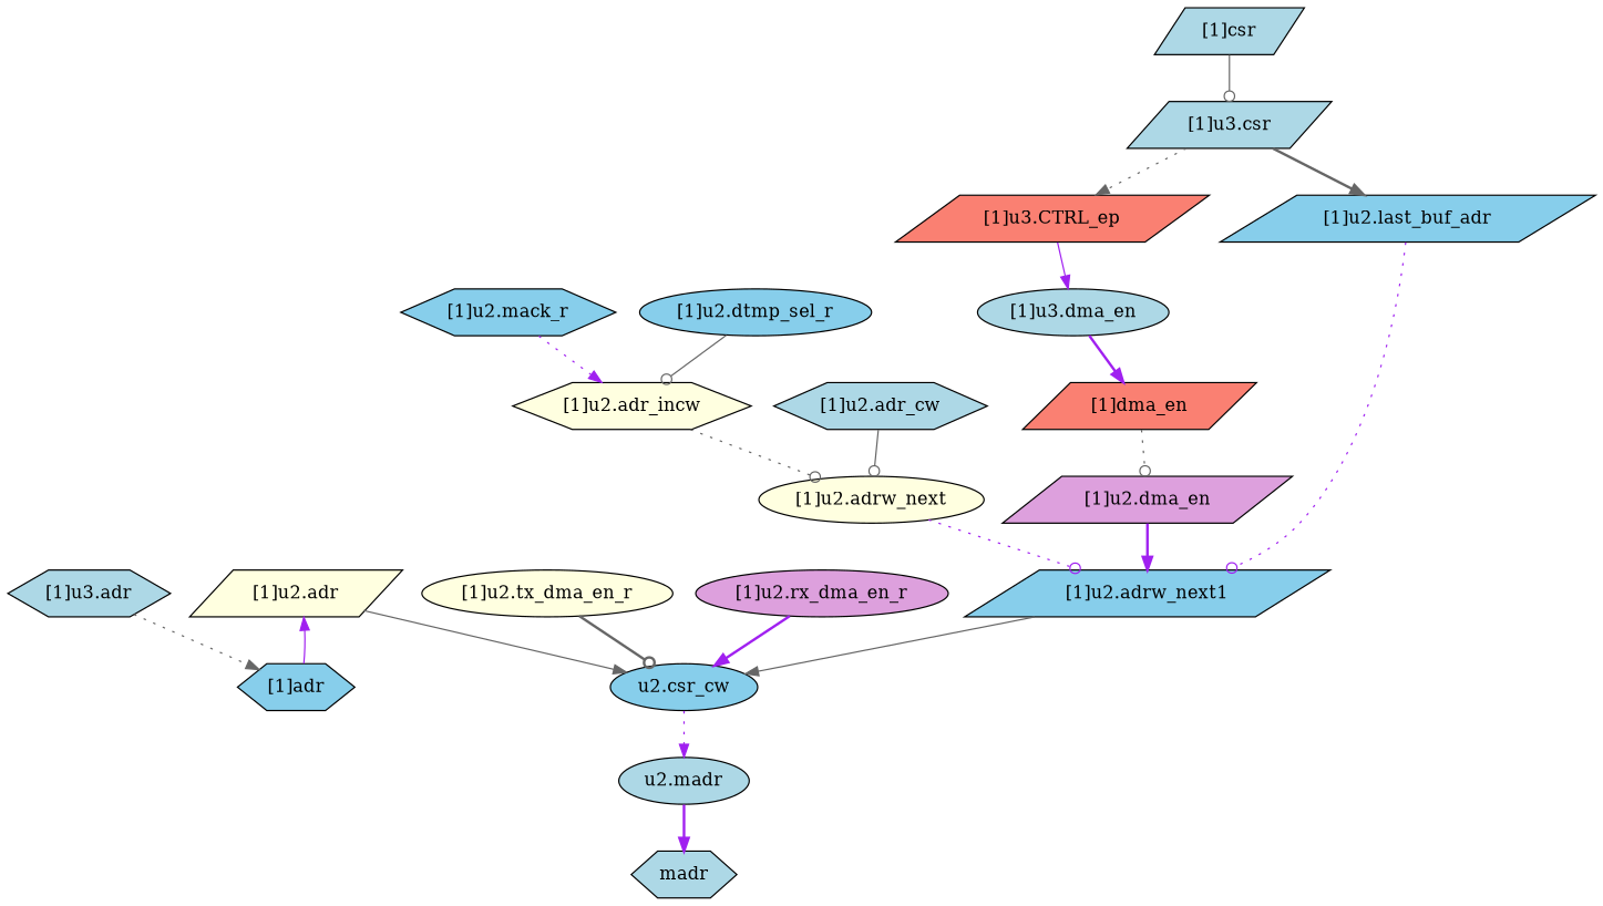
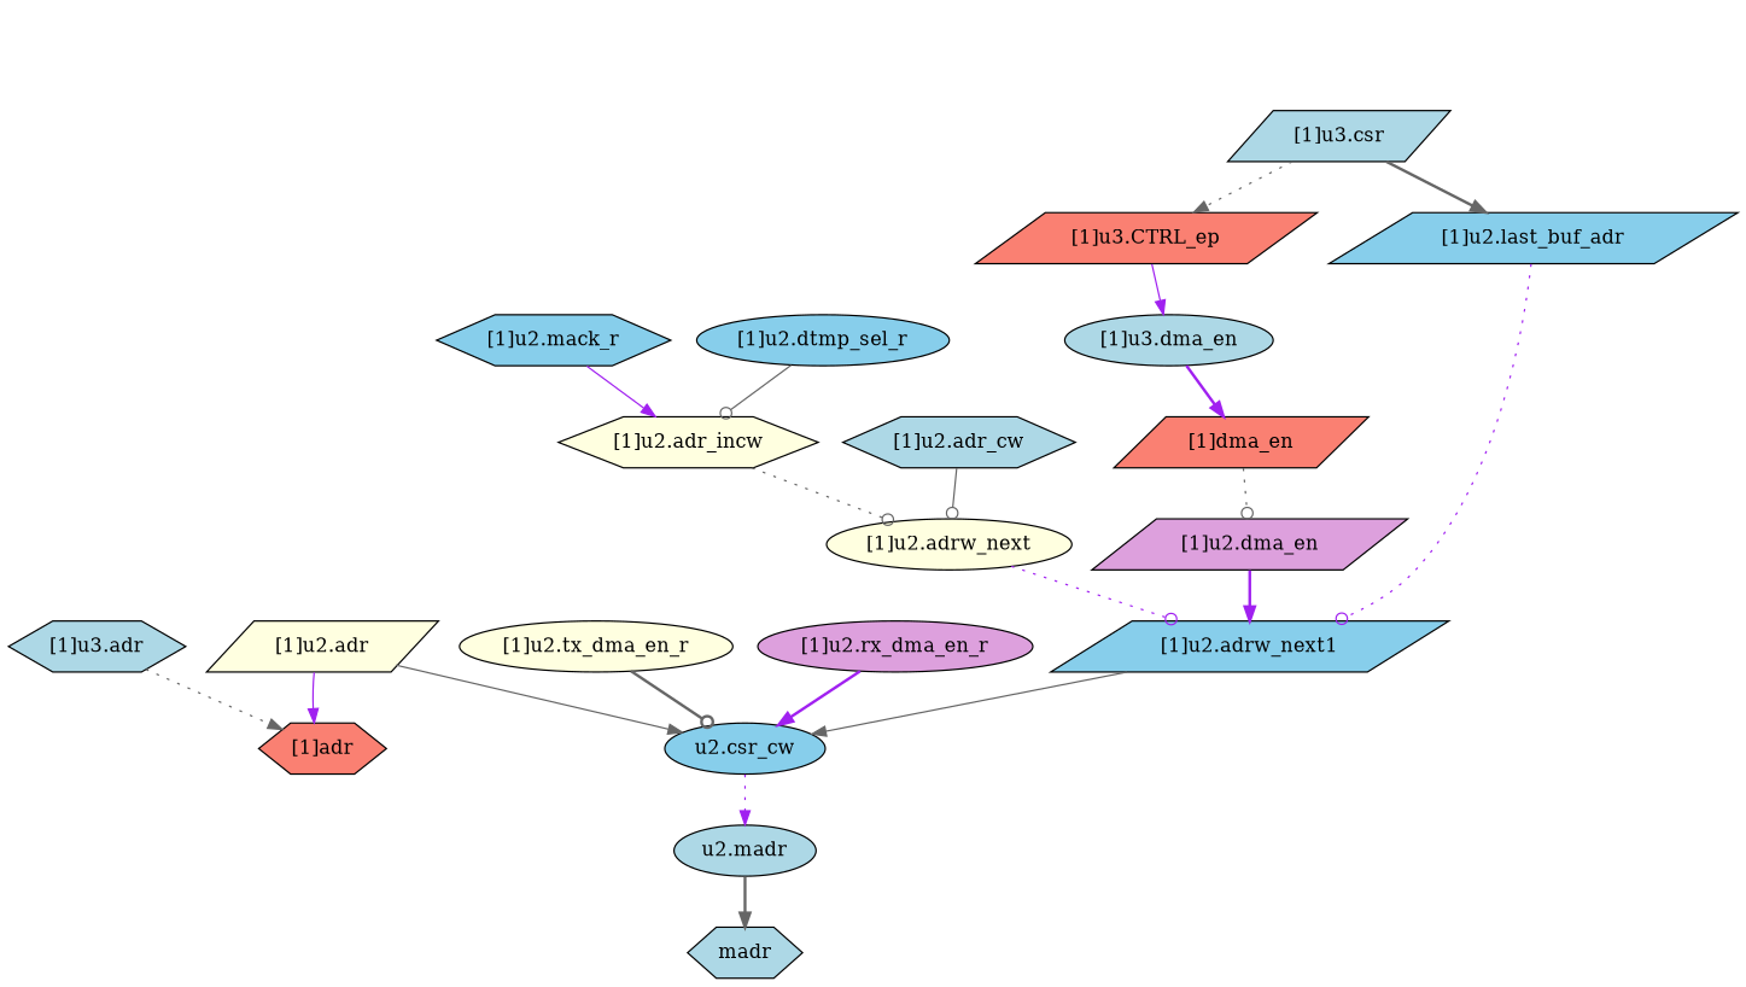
  strict digraph {
    node [complexity=7 fillcolor=lightblue rank=0.0 shape=parallelogram style=filled]
    edge [arrowhead=normal color=gray40 style=solid]
    "[1]dma_en" [fillcolor=salmon importance=0.0320493208423 rank=0.00457847440604]
    "[1]u2.dma_en" [fillcolor=plum importance=0.0306550796495 rank=0.00437929709279]
    "[1]u2.adrw_next1" [complexity=4 fillcolor=skyblue importance=0.0143157590596 rank=0.0035789397649]
    n4 [complexity=2 fillcolor=skyblue importance=0.0090328517804 label="u2.csr_cw" rank=0.0045164258902 shape=ellipse]
    "[1]u2.mack_r" [complexity=13 fillcolor=skyblue importance=0.0969039536605 rank=0.00745415028157 shape=hexagon]
    "[1]u2.adr_incw" [complexity=10 fillcolor=lightyellow importance=0.0937997027717 rank=0.00937997027717 shape=hexagon]
    "[1]u2.adrw_next" [complexity=9 fillcolor=lightyellow importance=0.0460838897211 rank=0.00512043219123 shape=ellipse]
-   "[1]adr" [complexity=5 fillcolor=skyblue importance=0.0130654011615 rank=0.00261308023229 shape=hexagon]
+   "[1]adr" [complexity=5 fillcolor=salmon importance=0.0130654011615 rank=0.00261308023229 shape=hexagon]
    "[1]u2.adr" [complexity=5 fillcolor=lightyellow importance=0.0112613282146 rank=0.00225226564292]
    "u2.madr" [complexity=0 importance=0.00406246698629 shape=ellipse]
    "[1]u2.tx_dma_en_r" [complexity=4 fillcolor=lightyellow importance=0.019823036319 rank=0.00495575907976 shape=ellipse]
    madr [complexity=0 importance=0.00223887058581 shape=hexagon]
    "[1]u3.dma_en" [importance=0.0334048193872 rank=0.00477211705532 shape=ellipse]
    "[1]u3.CTRL_ep" [complexity=10 fillcolor=salmon importance=0.0347406739341 rank=0.00347406739341]
    "[1]u3.adr" [complexity=5 importance=0.0149758697521 rank=0.00299517395042 shape=hexagon]
    "[1]u2.adr_cw" [complexity=14 importance=0.0971381642363 rank=0.00693844030259 shape=hexagon]
    "[1]u2.last_buf_adr" [fillcolor=skyblue importance=0.0313816604644 rank=0.00448309435206]
-   "[1]csr" [complexity=12 importance=0.0380568160947 rank=0.00317140134122]
    "[1]u3.csr" [complexity=12 importance=0.0367303467806 rank=0.00306086223172]
    "[1]u2.dtmp_sel_r" [complexity=13 fillcolor=skyblue importance=0.0959129168783 rank=0.00737791668295 shape=ellipse]
    "[1]u2.rx_dma_en_r" [complexity=4 fillcolor=plum importance=0.0207260784923 rank=0.00518151962308 shape=ellipse]
    "[1]dma_en" -> "[1]u2.dma_en" [arrowhead=odot style=dotted]
    "[1]u2.dma_en" -> "[1]u2.adrw_next1" [color=purple style=bold]
    "[1]u2.adrw_next1" -> n4
    n4 -> "u2.madr" [color=purple style=dotted]
-   "[1]u2.mack_r" -> "[1]u2.adr_incw" [color=purple style=dotted]
+   "[1]u2.mack_r" -> "[1]u2.adr_incw" [color=purple]
    "[1]u2.adr_incw" -> "[1]u2.adrw_next" [arrowhead=odot style=dotted]
    "[1]u2.adrw_next" -> "[1]u2.adrw_next1" [arrowhead=odot color=purple style=dotted]
-   "[1]adr" -> "[1]u2.adr" [color=purple]
+   "[1]u2.adr" -> "[1]adr" [color=purple]
    "[1]u2.adr" -> n4
-   "u2.madr" -> madr [color=purple style=bold]
+   "u2.madr" -> madr [style=bold]
    "[1]u2.tx_dma_en_r" -> n4 [arrowhead=odot style=bold]
    "[1]u3.dma_en" -> "[1]dma_en" [color=purple style=bold]
    "[1]u3.CTRL_ep" -> "[1]u3.dma_en" [color=purple]
    "[1]u3.adr" -> "[1]adr" [style=dotted]
    "[1]u2.adr_cw" -> "[1]u2.adrw_next" [arrowhead=odot]
    "[1]u2.last_buf_adr" -> "[1]u2.adrw_next1" [arrowhead=odot color=purple style=dotted]
-   "[1]csr" -> "[1]u3.csr" [arrowhead=odot]
    "[1]u3.csr" -> "[1]u3.CTRL_ep" [style=dotted]
    "[1]u3.csr" -> "[1]u2.last_buf_adr" [style=bold]
    "[1]u2.dtmp_sel_r" -> "[1]u2.adr_incw" [arrowhead=odot]
    "[1]u2.rx_dma_en_r" -> n4 [color=purple style=bold]
  }
